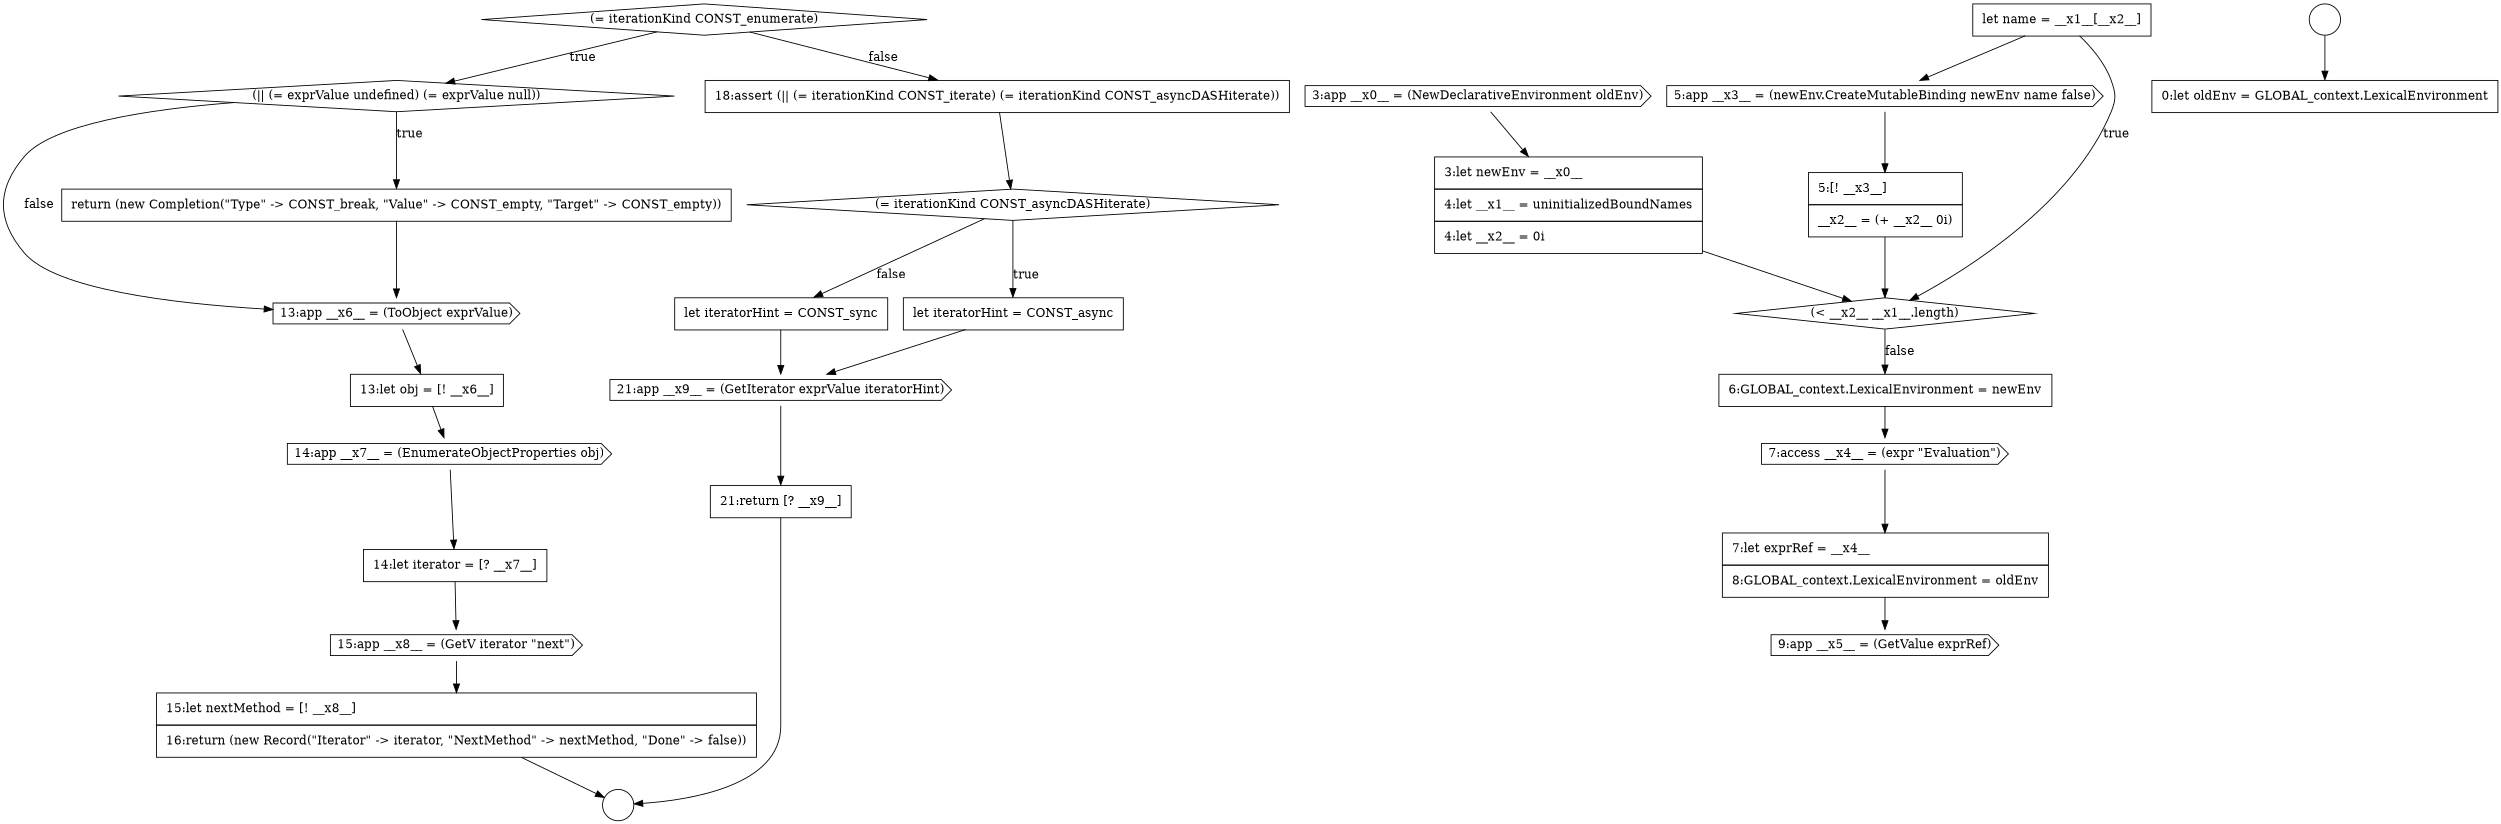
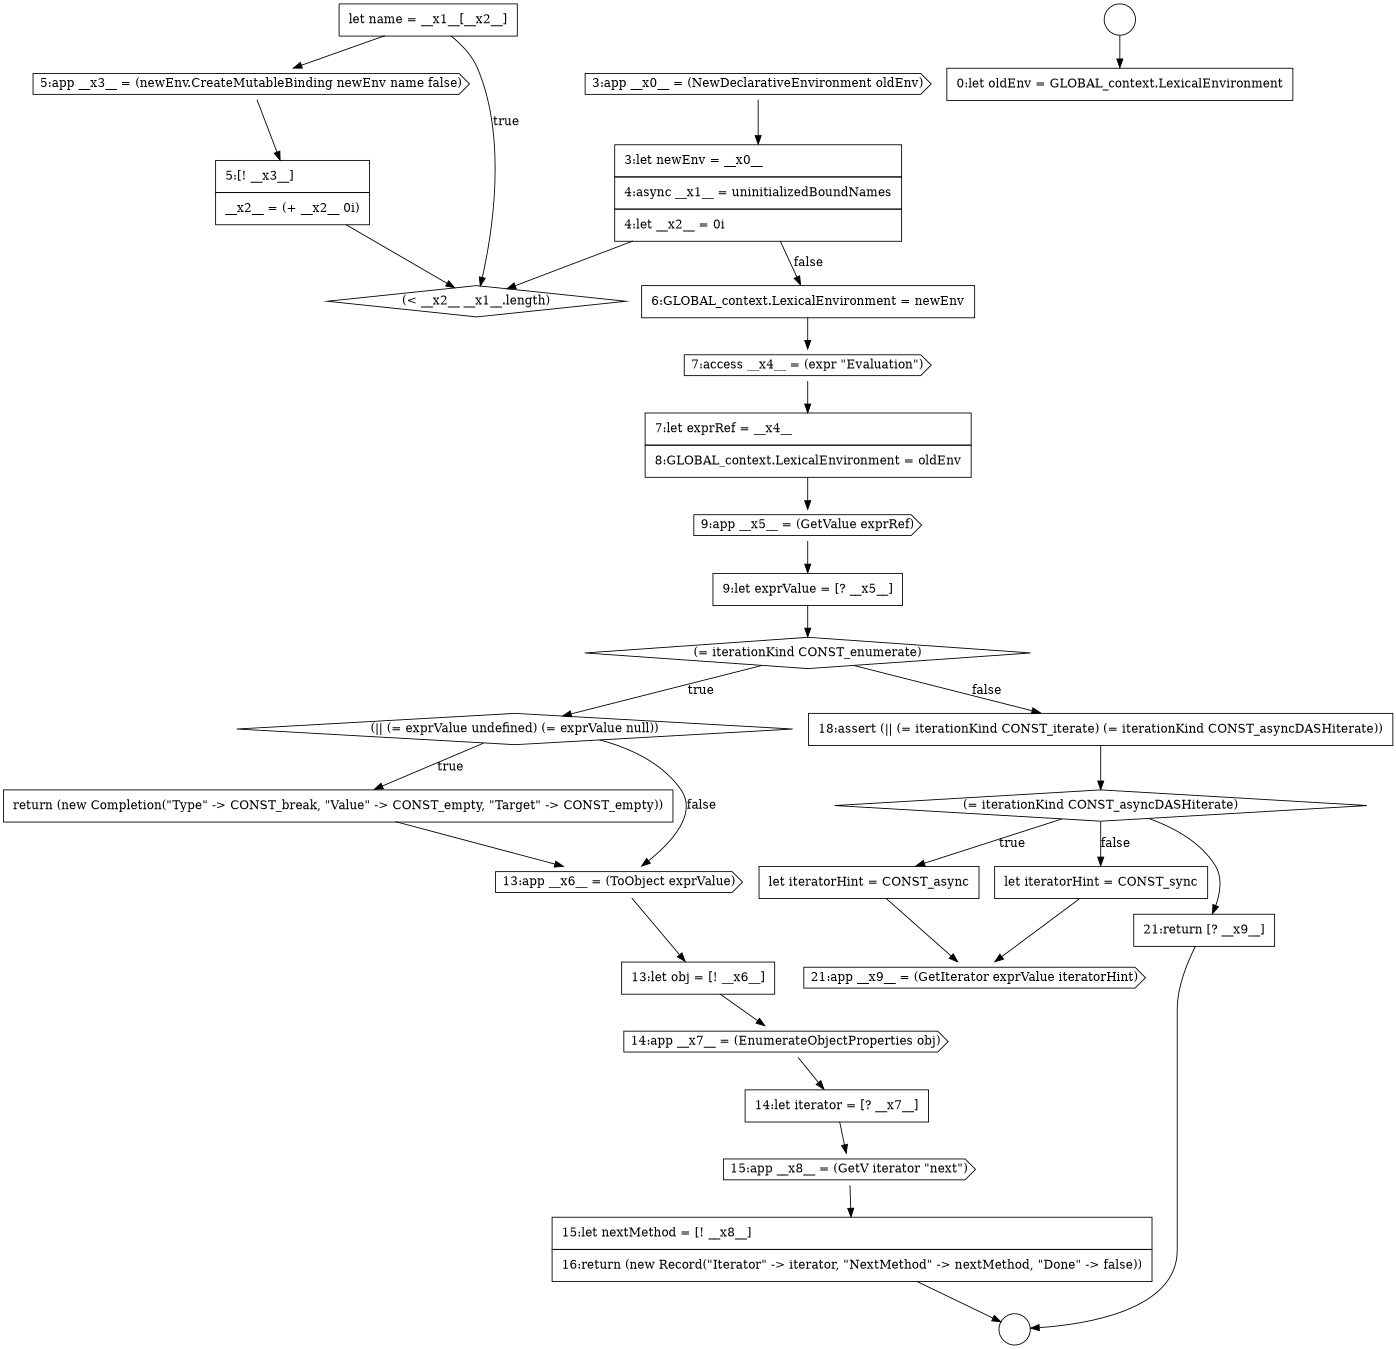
  digraph {
    node [color=black fillcolor=white margin=0 shape=none style=filled]
    edge [color=black]
+   n1 [label=<<font color="black">     <table border="0" cellborder="1" cellspacing="0" cellpadding="10">       <tr><td align="left">9:let exprValue = [? __x5__]</td></tr>     </table>   </font>>]
    n2 [label=<<font color="black">(= iterationKind CONST_enumerate)</font>> shape=diamond margin=""]
    n3 [label=<<font color="black">(|| (= exprValue undefined) (= exprValue null))</font>> shape=diamond margin=""]
    n4 [label=<<font color="black">     <table border="0" cellborder="1" cellspacing="0" cellpadding="10">       <tr><td align="left">18:assert (|| (= iterationKind CONST_iterate) (= iterationKind CONST_asyncDASHiterate))</td></tr>     </table>   </font>>]
    n5 [label=<<font color="black">15:app __x8__ = (GetV iterator &quot;next&quot;)</font>> shape=cds margin=""]
    n6 [label=<<font color="black">     <table border="0" cellborder="1" cellspacing="0" cellpadding="10">       <tr><td align="left">15:let nextMethod = [! __x8__]</td></tr>       <tr><td align="left">16:return (new Record(&quot;Iterator&quot; -&gt; iterator, &quot;NextMethod&quot; -&gt; nextMethod, &quot;Done&quot; -&gt; false))</td></tr>     </table>   </font>>]
    n7 [label=" " shape=circle margin=""]
    n8 [label=<<font color="black">5:app __x3__ = (newEnv.CreateMutableBinding newEnv name false)</font>> shape=cds margin=""]
    n9 [label=<<font color="black">     <table border="0" cellborder="1" cellspacing="0" cellpadding="10">       <tr><td align="left">5:[! __x3__]</td></tr>       <tr><td align="left">__x2__ = (+ __x2__ 0i)</td></tr>     </table>   </font>>]
    n10 [label=<<font color="black">(&lt; __x2__ __x1__.length)</font>> shape=diamond margin=""]
    n11 [label=<<font color="black">     <table border="0" cellborder="1" cellspacing="0" cellpadding="10">       <tr><td align="left">let iteratorHint = CONST_sync</td></tr>     </table>   </font>>]
    n12 [label=<<font color="black">21:app __x9__ = (GetIterator exprValue iteratorHint)</font>> shape=cds margin=""]
    n13 [label=<<font color="black">     <table border="0" cellborder="1" cellspacing="0" cellpadding="10">       <tr><td align="left">21:return [? __x9__]</td></tr>     </table>   </font>>]
    n14 [label=<<font color="black">9:app __x5__ = (GetValue exprRef)</font>> shape=cds margin=""]
    n15 [label=<<font color="black">13:app __x6__ = (ToObject exprValue)</font>> shape=cds margin=""]
    n16 [label=<<font color="black">     <table border="0" cellborder="1" cellspacing="0" cellpadding="10">       <tr><td align="left">return (new Completion(&quot;Type&quot; -&gt; CONST_break, &quot;Value&quot; -&gt; CONST_empty, &quot;Target&quot; -&gt; CONST_empty))</td></tr>     </table>   </font>>]
    n17 [label=<<font color="black">(= iterationKind CONST_asyncDASHiterate)</font>> shape=diamond margin=""]
    n18 [label=<<font color="black">     <table border="0" cellborder="1" cellspacing="0" cellpadding="10">       <tr><td align="left">let iteratorHint = CONST_async</td></tr>     </table>   </font>>]
    n19 [label=<<font color="black">7:access __x4__ = (expr &quot;Evaluation&quot;)</font>> shape=cds margin=""]
    n20 [label=<<font color="black">     <table border="0" cellborder="1" cellspacing="0" cellpadding="10">       <tr><td align="left">7:let exprRef = __x4__</td></tr>       <tr><td align="left">8:GLOBAL_context.LexicalEnvironment = oldEnv</td></tr>     </table>   </font>>]
    n21 [label=<<font color="black">     <table border="0" cellborder="1" cellspacing="0" cellpadding="10">       <tr><td align="left">13:let obj = [! __x6__]</td></tr>     </table>   </font>>]
    n22 [label=<<font color="black">14:app __x7__ = (EnumerateObjectProperties obj)</font>> shape=cds margin=""]
-   n23 [label=<<font color="black">     <table border="0" cellborder="1" cellspacing="0" cellpadding="10">       <tr><td align="left">3:let newEnv = __x0__</td></tr>       <tr><td align="left">4:let __x1__ = uninitializedBoundNames</td></tr>       <tr><td align="left">4:let __x2__ = 0i</td></tr>     </table>   </font>>]
+   n23 [label=<<font color="black">     <table border="0" cellborder="1" cellspacing="0" cellpadding="10">       <tr><td align="left">3:let newEnv = __x0__</td></tr>       <tr><td align="left">4:async __x1__ = uninitializedBoundNames</td></tr>       <tr><td align="left">4:let __x2__ = 0i</td></tr>     </table>   </font>>]
    n24 [label=<<font color="black">     <table border="0" cellborder="1" cellspacing="0" cellpadding="10">       <tr><td align="left">6:GLOBAL_context.LexicalEnvironment = newEnv</td></tr>     </table>   </font>>]
    n25 [label=<<font color="black">     <table border="0" cellborder="1" cellspacing="0" cellpadding="10">       <tr><td align="left">14:let iterator = [? __x7__]</td></tr>     </table>   </font>>]
    n26 [label=<<font color="black">     <table border="0" cellborder="1" cellspacing="0" cellpadding="10">       <tr><td align="left">0:let oldEnv = GLOBAL_context.LexicalEnvironment</td></tr>     </table>   </font>>]
    n27 [label=<<font color="black">     <table border="0" cellborder="1" cellspacing="0" cellpadding="10">       <tr><td align="left">let name = __x1__[__x2__]</td></tr>     </table>   </font>>]
    n28 [label=<<font color="black">3:app __x0__ = (NewDeclarativeEnvironment oldEnv)</font>> shape=cds margin=""]
    n29 [label=" " shape=circle margin=""]
+   n1 -> n2
    n2 -> n3 [label=<<font color="black">true</font>>]
    n2 -> n4 [label=<<font color="black">false</font>>]
    n3 -> n15 [label=<<font color="black">false</font>>]
    n3 -> n16 [label=<<font color="black">true</font>>]
    n4 -> n17
    n5 -> n6
    n6 -> n7
    n8 -> n9
    n9 -> n10
-   n10 -> n24 [label=<<font color="black">false</font>>]
+   n23 -> n24 [label=<<font color="black">false</font>>]
    n11 -> n12
-   n12 -> n13
+   n17 -> n13
    n13 -> n7
+   n14 -> n1
    n15 -> n21
    n16 -> n15
    n17 -> n11 [label=<<font color="black">false</font>>]
    n17 -> n18 [label=<<font color="black">true</font>>]
    n18 -> n12
    n19 -> n20
    n20 -> n14
    n21 -> n22
    n22 -> n25
    n23 -> n10
    n24 -> n19
    n25 -> n5
    n27 -> n8
    n27 -> n10 [label=<<font color="black">true</font>>]
    n28 -> n23
    n29 -> n26
  }
